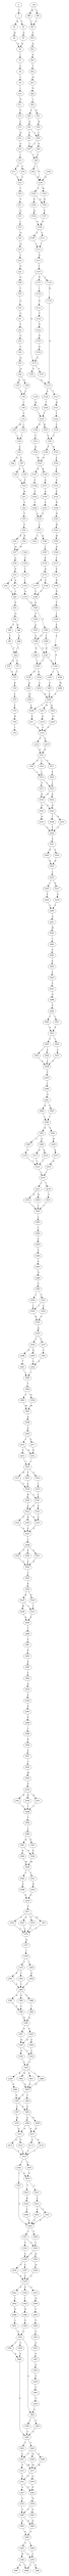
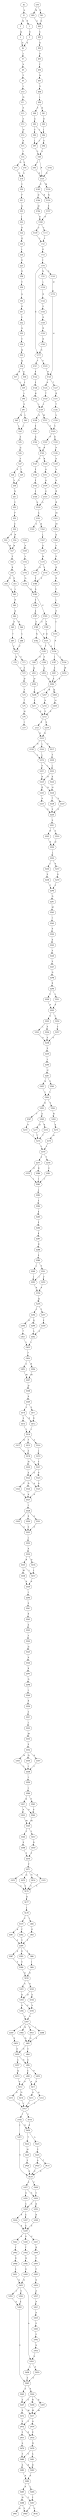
  strict digraph {
    fontname="Noto Sans"
    node [fontname="Noto Sans"]
    edge [fontname="Noto Sans"]
    S0
    S1
    S2
    S3
    S4
    S5
    S6
    S7
    S8
    S9
    S10
    S11
    S12
    S13
    S14
    S15
    S16
    S17
    S18
    S19
    S20
    S21
    S22
    S23
    S24
    S25
    S26
    S27
    S28
    S29
    S30
    S31
    S32
    S33
    S34
    S35
    S36
    S37
    S38
    S39
    S40
    S41
    S42
    S43
    S44
    S45
    S46
    S47
    S48
    S49
    S50
    S51
    S52
    S53
    S54
    S55
    S56
    S57
    S58
    S59
    S60
    S61
    S62
    S63
    S64
    S65
    S66
    S67
    S68
    S69
    S70
    S71
    S72
    S73
    S74
    S75
    S76
    S77
    S79
    S80
    S81
    S82
    S83
    S84
    S85
    S86
    S87
    S88
    S89
    S90
    S91
    S92
    S93
    S94
    S95
    S96
    S97
    S98
    S99
    S101
    S100
    S102
    S103
    S104
    S105
    S106
    S107
    S108
    S109
    S111
    S112
    S113
    S114
    S115
    S116
    S117
    S118
    S119
    S120
    S121
    S122
    S123
+   S124
    S125
    S126
    S127
    S128
    S129
    S130
    S131
    S132
    S133
    S134
    S135
    S136
    S137
    S138
    S139
    S140
    S141
    S142
    S143
    S144
    S145
    S146
    S147
    S148
    S149
    S150
    S151
    S152
    S153
    S154
    S155
    S156
    S157
    S158
    S159
    S160
    S161
    S162
    S163
    S164
    S165
    S167
    S168
    S166
    S169
    S170
    S171
    S172
    S173
    S174
    S175
    S176
    S177
    S178
    S179
    S180
    S181
    S182
    S183
    S184
    S185
    S186
    S187
    S188
    S189
    S190
    S191
    S192
    S193
    S194
    S195
    S196
    S197
    S198
    S199
    S200
    S201
    S202
    S203
    S204
    S205
    S206
    S207
    S208
    S209
    S210
    S211
    S212
    S213
    S214
    S215
    S216
    S217
    S218
    S219
    S220
    S221
    S222
    S223
    S224
    S225
    S226
    S227
    S228
    S229
    S230
    S231
    S232
    S233
    S234
    S235
    S236
    S237
    S238
    S239
    S240
    S241
    S242
    S243
    S244
    S245
    S246
    S247
    S248
    S249
    S250
    S251
    S252
    S253
    S254
    S255
    S256
    S257
    S258
    S259
    S260
    S261
    S262
    S263
    S264
    S265
    S266
    S267
    S268
    S269
    S270
    S271
    S272
    S273
    S274
    S275
    S276
    S277
    S278
    S279
    S280
    S281
    S282
    S283
    S284
    S285
    S286
    S287
    S288
    S289
    S290
    S291
    S292
    S293
    n293 [label=S794]
    S295
    S296
    S297
    S298
    S299
    S300
    S301
    S302
    S303
    S304
    S305
    S306
    S307
    S308
    S309
    S310
    S311
    S312
    S313
    S314
    S315
    S316
    S317
    S318
    S319
    S320
    S321
    S322
    S323
    S324
    S325
    S326
    S327
    S328
    S329
    S330
    S331
    S332
    S333
    S334
    S335
    S336
    S337
    S338
    S339
    S340
    S341
    S342
    S343
    S344
    S345
    S346
    S347
    S348
    S349
    S350
    S351
    S352
    S353
    S354
    S355
    S356
    S357
    S358
    S359
    S360
    S361
    S362
    S363
    S364
    S365
    S366
    S367
    S368
    S369
    S370
    S371
    S372
    S373
    S374
    S375
    S376
    S377
    S378
    S379
    S380
    S381
    S382
    S383
    S384
    S385
    S386
    S387
    S388
    S389
    S390
    S391
    S392
    S393
    S394
    S395
    S396
    S397
    S398
    S399
    S400
    S401
    S402
    S403
    S404
    S405
    S406
    S407
    S408
    S409
    S410
    S411
    S412
    S413
    S414
    S415
    S416
    S417
    S418
    S419
    S420
    S421
    S422
    S423
    S424
    S425
    S426
    S427
    S428
    S429
    S430
    S431
    S432
    S433
    S434
    S435
    S436
    S437
    S438
    S439
    S440
    S441
    S442
    S443
    S444
    S445
    S446
    S447
    S448
    S449
    S450
    S451
    S452
    S453
    S454
    S455
    S456
    S457
    S458
    S459
    S460
    S461
    S462
    S463
    S464
    S465
    S466
    S467
    S468
    S469
    S470
    S471
    S472
    S473
    S474
    S475
    S476
    S477
    S478
    S479
    S480
    S481
    S482
    S483
    S484
    S485
    S486
    S487
    S488
    S489
    S490
    S491
    S0 -> S1 [label=A]
    S1 -> S2 [label=Q]
    S1 -> S3 [label=E]
    S2 -> S4 [label=Q]
    S3 -> S5 [label=K]
    S4 -> S6 [label=G]
    S5 -> S6 [label=G]
    S6 -> S7 [label=I]
    S7 -> S8 [label=V]
    S8 -> S9 [label=F]
    S9 -> S10 [label=L]
    S10 -> S11 [label=D]
    S11 -> S12 [label=E]
    S12 -> S13 [label=V]
    S13 -> S14 [label=D]
    S14 -> S15 [label=K]
    S15 -> S16 [label=I]
    S16 -> S17 [label=G]
    S16 -> S18 [label=S]
    S17 -> S19 [label=S]
    S18 -> S19 [label=S]
    S19 -> S20 [label=V]
    S20 -> S21 [label=P]
    S21 -> S22 [label=G]
    S22 -> S23 [label=I]
    S23 -> S24 [label=H]
    S24 -> S25 [label=Q]
    S25 -> S26 [label=L]
    S26 -> S27 [label=R]
    S27 -> S28 [label=D]
    S28 -> S29 [label=V]
    S29 -> S30 [label=G]
    S30 -> S31 [label=G]
    S31 -> S32 [label=E]
    S32 -> S33 [label=G]
    S33 -> S34 [label=V]
    S34 -> S35 [label=Q]
    S35 -> S36 [label=Q]
    S36 -> S37 [label=A]
    S36 -> S38 [label=G]
    S37 -> S39 [label=L]
    S38 -> S39 [label=L]
    S39 -> S40 [label=L]
    S40 -> S41 [label=K]
    S41 -> S42 [label=M]
    S41 -> S43 [label=L]
    S42 -> S44 [label=L]
    S43 -> S44 [label=L]
    S44 -> S45 [label=E]
    S45 -> S46 [label=G]
-   S45 -> S47 [label=T]
+   S46 -> S47 [label=T]
    S47 -> S48 [label=V]
    S47 -> S49 [label=I]
    S48 -> S50 [label=V]
    S49 -> S50 [label=V]
    S50 -> S51 [label=N]
    S51 -> S52 [label=V]
    S52 -> S53 [label=P]
    S53 -> S54 [label=E]
    S54 -> S55 [label=K]
    S54 -> S56 [label=R]
    S55 -> S57 [label=N]
    S56 -> S57 [label=N]
    S57 -> S58 [label=S]
    S58 -> S59 [label=R]
    S59 -> S60 [label=R]
    S59 -> S61 [label=K]
    S60 -> S62 [label=L]
    S61 -> S62 [label=L]
    S62 -> S63 [label=R]
    S63 -> S64 [label=G]
    S64 -> S65 [label=E]
    S64 -> S66 [label=D]
    S65 -> S67 [label=T]
    S66 -> S68 [label=S]
    S67 -> S69 [label=V]
    S68 -> S69 [label=V]
    S69 -> S70 [label=Q]
    S69 -> S71 [label=V]
    S70 -> S72 [label=V]
    S71 -> S72 [label=V]
    S72 -> S73 [label=D]
    S73 -> S74 [label=T]
    S74 -> S75 [label=T]
    S75 -> S76 [label=N]
    S76 -> S77 [label=I]
    S79 -> S80 [label=M]
    S79 -> S81 [label=V]
    S80 -> S82 [label=A]
    S81 -> S82 [label=A]
    S82 -> S83 [label=S]
    S83 -> S84 [label=G]
    S84 -> S85 [label=A]
    S85 -> S86 [label=F]
    S86 -> S87 [label=N]
    S87 -> S88 [label=G]
    S88 -> S89 [label=L]
    S89 -> S90 [label=E]
    S89 -> S91 [label=D]
    S90 -> S92 [label=K]
    S91 -> S93 [label=R]
    S92 -> S94 [label=I]
    S92 -> S95 [label=F]
    S93 -> S94 [label=I]
    S94 -> S96 [label=V]
    S94 -> S97 [label=I]
    S95 -> S97 [label=I]
    S96 -> S98 [label=S]
    S97 -> S98 [label=S]
    S98 -> S99 [label=L]
    S98 -> S101 [label=R]
    S99 -> S101 [label=R]
    S101 -> S102 [label=K]
    S101 -> S103 [label=M]
    S100 -> S101 [label=R]
    S102 -> S104 [label=D]
    S102 -> S105 [label=N]
    S103 -> S105 [label=N]
    S104 -> S106 [label=Q]
    S105 -> S107 [label=E]
    S106 -> S108 [label=K]
    S107 -> S108 [label=K]
    S108 -> S109 [label=S]
    S108 -> S111 [label=Y]
    S109 -> S112 [label=L]
    S111 -> S112 [label=L]
    S112 -> S113 [label=G]
    S113 -> S114 [label=F]
    S114 -> S115 [label=N]
    S114 -> S116 [label=S]
    S114 -> S117 [label=G]
    S115 -> S118 [label=L]
    S116 -> S119 [label=Q]
    S117 -> S120 [label=V]
    S117 -> S121 [label=T]
    S118 -> S122 [label=R]
    S119 -> S123 [label=H]
    S120 -> S123 [label=H]
+   S121 -> S124 [label=P]
    S122 -> S125 [label=S]
    S123 -> S126 [label=A]
    S123 -> S127 [label=T]
+   S124 -> S128 [label=S]
    S125 -> S129 [label=G]
    S126 -> S130 [label=T]
    S127 -> S131 [label=Q]
    S128 -> S132 [label=N]
    S129 -> S133 [label=D]
    S130 -> S134 [label=L]
    S131 -> S135 [label=T]
    S132 -> S134 [label=L]
    S133 -> S136 [label=D]
    S134 -> S137 [label=M]
    S134 -> S138 [label=G]
    S135 -> S139 [label=S]
    S136 -> S117 [label=G]
    S137 -> S140 [label=S]
    S138 -> S141 [label=K]
    S139 -> S140 [label=S]
    S140 -> S142 [label=P]
    S140 -> S143 [label=R]
    S141 -> S144 [label=G]
    S142 -> S145 [label=R]
    S143 -> S146 [label=P]
    S144 -> S145 [label=R]
    S145 -> S147 [label=P]
    S145 -> S148 [label=R]
    S146 -> S149 [label=K]
    S147 -> S150 [label=P]
    S148 -> S151 [label=A]
    S149 -> S152 [label=V]
    S150 -> S153 [label=P]
    S151 -> S154 [label=A]
    S152 -> S155 [label=K]
    S153 -> S156 [label=S]
    S154 -> S157 [label=A]
    S155 -> S158 [label=Q]
    S156 -> S159 [label=A]
    S157 -> S159 [label=A]
    S158 -> S160 [label=Q]
    S159 -> S161 [label=A]
    S160 -> S162 [label=M]
    S161 -> S163 [label=S]
    S161 -> S164 [label=D]
    S162 -> S165 [label=M]
    S164 -> S167 [label=L]
    S165 -> S168 [label=G]
    S167 -> S170 [label=A]
    S168 -> S171 [label=F]
    S166 -> S169 [label=V]
    S169 -> S172 [label=L]
    S170 -> S173 [label=N]
    S171 -> S174 [label=E]
    S172 -> S175 [label=L]
    S173 -> S176 [label=S]
    S173 -> S177 [label=R]
    S174 -> S178 [label=Q]
    S175 -> S179 [label=G]
    S176 -> S180 [label=S]
    S177 -> S180 [label=S]
    S178 -> S181 [label=N]
    S179 -> S182 [label=G]
    S180 -> S182 [label=G]
    S181 -> S183 [label=P]
    S182 -> S184 [label=V]
    S182 -> S185 [label=E]
    S183 -> S186 [label=L]
    S184 -> S187 [label=A]
    S185 -> S188 [label=T]
    S185 -> S189 [label=S]
    S186 -> S190 [label=K]
    S187 -> S189 [label=S]
    S188 -> S191 [label=D]
    S189 -> S191 [label=D]
    S189 -> S192 [label=N]
    S190 -> S193 [label=S]
    S191 -> S194 [label=A]
    S191 -> S195 [label=T]
    S192 -> S195 [label=T]
    S193 -> S194 [label=A]
    S194 -> S196 [label=L]
    S194 -> S197 [label=I]
    S195 -> S198 [label=V]
    S195 -> S199 [label=H]
    S196 -> S200 [label=W]
    S197 -> S201 [label=E]
    S198 -> S202 [label=A]
    S199 -> S203 [label=Q]
    S200 -> S204 [label=E]
    S201 -> S204 [label=E]
    S202 -> S204 [label=E]
    S203 -> S205 [label=D]
    S204 -> S206 [label=Q]
    S204 -> S207 [label=N]
    S204 -> S208 [label=I]
    S205 -> S208 [label=I]
    S206 -> S209 [label=H]
    S207 -> S210 [label=K]
    S208 -> S211 [label=E]
    S209 -> S212 [label=E]
    S210 -> S212 [label=E]
    S211 -> S212 [label=E]
    S212 -> S213 [label=R]
    S212 -> S214 [label=K]
    S213 -> S215 [label=D]
    S214 -> S215 [label=D]
    S215 -> S216 [label=L]
    S215 -> S217 [label=E]
    S215 -> S218 [label=R]
    S216 -> S219 [label=L]
    S217 -> S220 [label=F]
    S218 -> S219 [label=L]
    S219 -> S221 [label=V]
    S219 -> S222 [label=L]
    S220 -> S222 [label=L]
    S221 -> S223 [label=R]
    S222 -> S223 [label=R]
    S222 -> S224 [label=K]
    S223 -> S225 [label=Q]
    S223 -> S226 [label=H]
    S224 -> S226 [label=H]
    S225 -> S227 [label=A]
    S226 -> S228 [label=T]
    S226 -> S229 [label=V]
    S227 -> S230 [label=E]
    S228 -> S230 [label=E]
    S229 -> S230 [label=E]
    S230 -> S231 [label=A]
    S231 -> S232 [label=R]
    S231 -> S233 [label=S]
    S232 -> S234 [label=D]
    S233 -> S234 [label=D]
    S234 -> S235 [label=L]
    S235 -> S236 [label=I]
    S235 -> S237 [label=V]
    S236 -> S238 [label=E]
    S237 -> S239 [label=G]
    S238 -> S240 [label=F]
    S239 -> S240 [label=F]
    S240 -> S241 [label=G]
    S241 -> S242 [label=M]
    S242 -> S243 [label=I]
    S243 -> S244 [label=P]
    S244 -> S245 [label=E]
    S245 -> S246 [label=F]
    S246 -> S247 [label=V]
    S247 -> S248 [label=G]
    S248 -> S249 [label=R]
    S249 -> S250 [label=F]
    S249 -> S251 [label=L]
    S250 -> S252 [label=P]
    S251 -> S252 [label=P]
    S252 -> S253 [label=V]
    S252 -> S254 [label=I]
    S253 -> S255 [label=L]
    S253 -> S256 [label=V]
    S254 -> S257 [label=T]
    S255 -> S258 [label=V]
    S256 -> S258 [label=V]
    S257 -> S258 [label=V]
    S258 -> S259 [label=P]
    S259 -> S260 [label=L]
    S260 -> S261 [label=H]
    S261 -> S262 [label=G]
    S261 -> S263 [label=S]
    S262 -> S264 [label=L]
    S263 -> S264 [label=L]
    S264 -> S265 [label=D]
    S264 -> S266 [label=S]
    S265 -> S267 [label=T]
    S265 -> S268 [label=E]
    S266 -> S269 [label=N]
    S267 -> S270 [label=A]
    S268 -> S271 [label=D]
    S268 -> S272 [label=K]
    S269 -> S273 [label=E]
    S270 -> S274 [label=T]
    S271 -> S274 [label=T]
    S272 -> S274 [label=T]
    S273 -> S275 [label=H]
    S274 -> S276 [label=L]
    S275 -> S276 [label=L]
    S276 -> S277 [label=V]
    S276 -> S278 [label=T]
    S277 -> S279 [label=R]
    S277 -> S280 [label=Q]
    S278 -> S281 [label=K]
    S279 -> S282 [label=I]
    S280 -> S282 [label=I]
    S281 -> S282 [label=I]
    S282 -> S283 [label=L]
    S283 -> S284 [label=T]
    S284 -> S285 [label=E]
    S285 -> S286 [label=P]
    S286 -> S287 [label=R]
    S287 -> S288 [label=N]
    S288 -> S289 [label=A]
    S289 -> S290 [label=L]
    S289 -> S291 [label=V]
    S290 -> S292 [label=I]
    S291 -> S292 [label=I]
    S291 -> S293 [label=V]
    S292 -> n293 [label=P]
    S293 -> n293 [label=P]
    n293 -> S295 [label=Q]
    S295 -> S296 [label=Y]
    S295 -> S297 [label=F]
    S296 -> S298 [label=R]
    S296 -> S299 [label=Q]
    S297 -> S300 [label=E]
    S298 -> S301 [label=T]
    S299 -> S302 [label=A]
    S300 -> S302 [label=A]
    S301 -> S303 [label=L]
    S302 -> S303 [label=L]
    S303 -> S304 [label=F]
    S304 -> S305 [label=S]
    S304 -> S306 [label=N]
    S305 -> S307 [label=M]
    S306 -> S307 [label=M]
    S307 -> S308 [label=D]
    S308 -> S309 [label=K]
    S309 -> S310 [label=C]
    S309 -> S311 [label=S]
    S310 -> S312 [label=D]
    S310 -> S313 [label=E]
    S311 -> S312 [label=D]
    S312 -> S314 [label=L]
    S313 -> S314 [label=L]
    S314 -> S315 [label=F]
    S314 -> S316 [label=A]
    S314 -> S317 [label=N]
    S315 -> S318 [label=V]
    S316 -> S319 [label=I]
    S317 -> S318 [label=V]
    S318 -> S320 [label=N]
    S318 -> S321 [label=T]
    S319 -> S321 [label=T]
    S320 -> S322 [label=E]
    S321 -> S322 [label=E]
    S321 -> S323 [label=P]
    S322 -> S324 [label=E]
    S322 -> S325 [label=A]
    S322 -> S326 [label=D]
    S323 -> S325 [label=A]
    S324 -> S327 [label=A]
    S325 -> S327 [label=A]
    S326 -> S327 [label=A]
    S327 -> S328 [label=L]
    S328 -> S329 [label=T]
    S328 -> S330 [label=R]
    S328 -> S331 [label=K]
    S329 -> S332 [label=A]
    S330 -> S332 [label=A]
    S331 -> S332 [label=A]
    S332 -> S333 [label=I]
    S333 -> S334 [label=A]
    S334 -> S335 [label=R]
    S334 -> S336 [label=D]
    S335 -> S337 [label=L]
    S335 -> S338 [label=M]
    S336 -> S337 [label=L]
    S337 -> S339 [label=A]
    S338 -> S339 [label=A]
    S339 -> S340 [label=L]
    S340 -> S341 [label=E]
    S341 -> S342 [label=R]
    S342 -> S343 [label=K]
    S343 -> S344 [label=T]
    S344 -> S345 [label=G]
    S345 -> S346 [label=A]
    S346 -> S347 [label=R]
    S347 -> S348 [label=G]
    S348 -> S349 [label=L]
    S349 -> S350 [label=R]
    S350 -> S351 [label=S]
    S351 -> S352 [label=I]
    S352 -> S353 [label=M]
    S353 -> S354 [label=E]
    S354 -> S355 [label=N]
    S354 -> S356 [label=Q]
    S354 -> S357 [label=K]
    S355 -> S358 [label=L]
    S356 -> S358 [label=L]
    S357 -> S358 [label=L]
    S358 -> S359 [label=L]
    S359 -> S360 [label=L]
    S360 -> S361 [label=D]
    S360 -> S362 [label=E]
    S361 -> S363 [label=A]
    S361 -> S364 [label=P]
    S362 -> S364 [label=P]
    S363 -> S365 [label=M]
    S364 -> S365 [label=M]
    S365 -> S366 [label=F]
    S365 -> S367 [label=Y]
    S366 -> S368 [label=E]
    S367 -> S369 [label=D]
    S368 -> S370 [label=V]
    S369 -> S370 [label=V]
    S370 -> S371 [label=P]
    S371 -> S372 [label=S]
    S371 -> S373 [label=G]
    S371 -> S374 [label=H]
    S371 -> S375 [label=N]
    S372 -> S376 [label=S]
    S373 -> S376 [label=S]
    S374 -> S376 [label=S]
    S375 -> S376 [label=S]
    S376 -> S377 [label=D]
    S377 -> S378 [label=I]
    S378 -> S379 [label=V]
    S378 -> S380 [label=I]
    S379 -> S381 [label=A]
    S379 -> S382 [label=C]
    S380 -> S383 [label=G]
    S381 -> S384 [label=V]
    S382 -> S384 [label=V]
    S383 -> S384 [label=V]
    S384 -> S385 [label=R]
    S384 -> S386 [label=C]
    S384 -> S387 [label=E]
    S385 -> S388 [label=V]
    S386 -> S389 [label=I]
    S387 -> S388 [label=V]
    S388 -> S390 [label=D]
    S389 -> S390 [label=D]
    S390 -> S391 [label=E]
    S390 -> S392 [label=K]
    S391 -> S393 [label=D]
    S392 -> S393 [label=D]
    S392 -> S394 [label=E]
    S393 -> S395 [label=V]
    S393 -> S396 [label=A]
    S394 -> S395 [label=V]
    S395 -> S397 [label=V]
    S396 -> S397 [label=V]
    S397 -> S398 [label=L]
    S397 -> S399 [label=K]
    S397 -> S400 [label=Q]
    S397 -> S401 [label=E]
    S398 -> S402 [label=G]
    S399 -> S403 [label=E]
    S400 -> S402 [label=G]
    S401 -> S402 [label=G]
    S402 -> S404 [label=V]
    S402 -> S405 [label=K]
    S403 -> S405 [label=K]
    S404 -> S406 [label=K]
    S405 -> S406 [label=K]
    S405 -> S407 [label=S]
    S406 -> S408 [label=E]
    S406 -> S409 [label=K]
    S407 -> S410 [label=Q]
    S408 -> S411 [label=A]
    S408 -> S412 [label=P]
    S409 -> S411 [label=A]
    S410 -> S412 [label=P]
    S411 -> S413 [label=A]
    S411 -> S414 [label=H]
    S412 -> S415 [label=R]
    S412 -> S416 [label=G]
    S413 -> S417 [label=Y]
    S414 -> S417 [label=Y]
    S415 -> S417 [label=Y]
    S416 -> S417 [label=Y]
    S417 -> S418 [label=I]
    S417 -> S419 [label=V]
    S418 -> S420 [label=R]
    S418 -> S421 [label=F]
    S419 -> S420 [label=R]
    S420 -> S422 [label=T]
    S420 -> S423 [label=A]
    S421 -> S424 [label=K]
    S422 -> S425 [label=N]
    S423 -> S426 [label=P]
    S424 -> S427 [label=E]
    S424 -> S428 [label=P]
    S425 -> S429 [label=S]
    S426 -> S430 [label=A]
    S426 -> S431 [label=T]
    S427 -> S432 [label=G]
    S427 -> S433 [label=S]
    S428 -> S433 [label=S]
    S429 -> S424 [label=K]
    S430 -> S424 [label=K]
    S431 -> S424 [label=K]
    S432 -> S434 [label=S]
    S433 -> S434 [label=S]
    S433 -> S435 [label=D]
    S434 -> S436 [label=A]
    S434 -> S437 [label=E]
    S435 -> S438 [label=D]
    S436 -> S439 [label=E]
    S437 -> S439 [label=E]
    S438 -> S439 [label=E]
    S439 -> S440 [label=K]
    S439 -> S441 [label=V]
    S439 -> S442 [label=E]
    S440 -> S443 [label=F]
    S441 -> S444 [label=Q]
    S442 -> S445 [label=Y]
    S443 -> S446 [label=Q]
    S444 -> S447 [label=P]
    S445 -> S448 [label=D]
    S446 -> S449 [label=R]
    S447 -> S450 [label=P]
    S448 -> S451 [label=S]
    S449 -> S452 [label=G]
    S450 -> S453 [label=G]
    S451 -> S452 [label=G]
    S452 -> S454 [label=A]
    S452 -> S455 [label=I]
    S452 -> S456 [label=V]
    S453 -> S457 [label=A]
    S454 -> S458 [label=L]
    S454 -> S459 [label=A]
    S455 -> S460 [label=E]
    S456 -> S460 [label=E]
    S457 -> S461 [label=A]
    S458 -> S462 [label=E]
    S459 -> S462 [label=E]
    S460 -> S462 [label=E]
    S461 -> S463 [label=K]
    S462 -> S464 [label=E]
    S462 -> S465 [label=S]
    S463 -> S466 [label=E]
    S464 -> S467 [label=S]
    S464 -> S468 [label=N]
    S464 -> S469 [label=G]
    S465 -> S467 [label=S]
    S466 -> S470 [label=P]
    S467 -> S471 [label=W]
    S467 -> S472 [label=E]
    S468 -> S471 [label=W]
    S469 -> S471 [label=W]
    S470 -> S473 [label=H]
    S471 -> S474 [label=H]
    S471 -> S475 [label=P]
    S472 -> S475 [label=P]
    S473 -> S454 [label=A]
    S474 -> S476 [label=R]
    S475 -> S476 [label=R]
    S475 -> S477 [label=V]
    S476 -> S478 [label=Q]
    S477 -> S479 [label=A]
    S478 -> S480 [label=V]
    S478 -> S481 [label=A]
    S479 -> S480 [label=V]
    S480 -> S482 [label=D]
    S480 -> S483 [label=A]
    S481 -> S482 [label=D]
    S482 -> S484 [label=A]
    S483 -> S484 [label=A]
    S484 -> S485 [label=A]
    S484 -> S486 [label=L]
    S485 -> S487 [label=S]
    S485 -> S488 [label=N]
    S486 -> S487 [label=S]
    S487 -> S489 [label=S]
    S487 -> S490 [label=E]
    S488 -> S489 [label=S]
    S488 -> S491 [label=N]
  }
